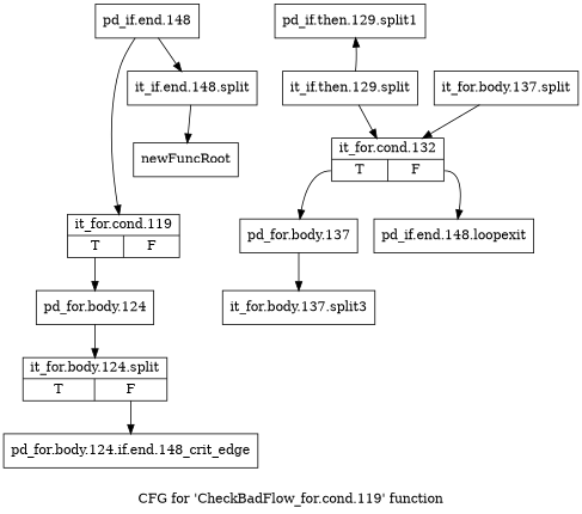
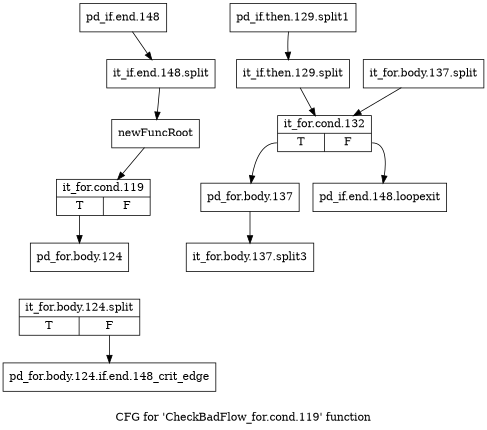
  digraph {
    label="CFG for 'CheckBadFlow_for.cond.119' function"
    node [shape=record]
    n1 [label="{newFuncRoot}"]
    n2 [label="{it_for.cond.119|{<s0>T|<s1>F}}"]
    n3 [label="{pd_for.body.124}"]
    n4 [label="{it_for.body.124.split|{<s0>T|<s1>F}}"]
    n5 [label="{pd_for.body.124.if.end.148_crit_edge}"]
    n6 [label="{pd_if.then.129.split1}"]
    n7 [label="{it_if.then.129.split}"]
    n8 [label="{pd_if.end.148}"]
    n9 [label="{it_if.end.148.split}"]
    n10 [label="{it_for.cond.132|{<s0>T|<s1>F}}"]
    n11 [label="{pd_for.body.137}"]
    n12 [label="{pd_if.end.148.loopexit}"]
    n13 [label="{it_for.body.137.split3}"]
    n14 [label="{it_for.body.137.split}"]
-   n8 -> n2
+   n1 -> n2
    n2 -> n3 [tailport=s0]
-   n3 -> n4
    n4 -> n5 [tailport=s1]
-   n7 -> n6
+   n6 -> n7
    n7 -> n10
    n8 -> n9
    n9 -> n1
    n10 -> n11 [tailport=s0]
    n10 -> n12 [tailport=s1]
    n11 -> n13
    n14 -> n10
  }
